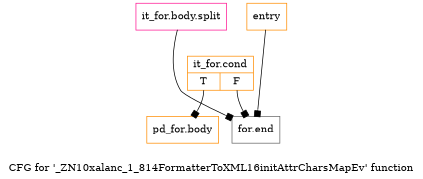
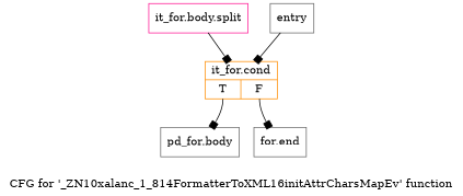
  digraph {
    label="CFG for '_ZN10xalanc_1_814FormatterToXML16initAttrCharsMapEv' function"
    node [color=darkorange shape=record]
    edge [arrowhead=box]
-   n1 [label="{entry}"]
+   n1 [color=gray40 label="{entry}"]
    n2 [label="{it_for.cond|{<s0>T|<s1>F}}"]
-   n3 [label="{pd_for.body}"]
+   n3 [color=gray40 label="{pd_for.body}"]
    n4 [color=gray40 label="{for.end}"]
    n5 [color=deeppink label="{it_for.body.split}"]
-   n1 -> n4
+   n1 -> n2
    n2 -> n3 [tailport=s0]
    n2 -> n4 [tailport=s1]
-   n5 -> n4
+   n5 -> n2
  }
